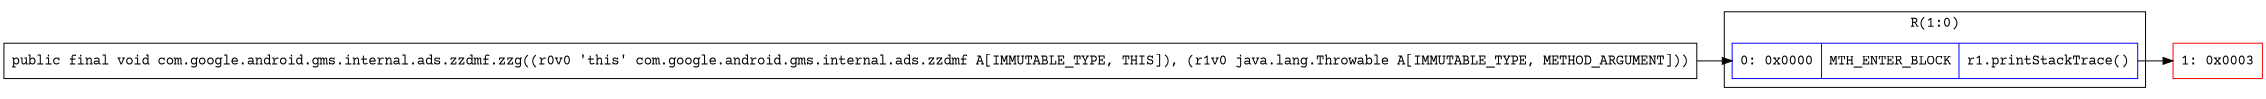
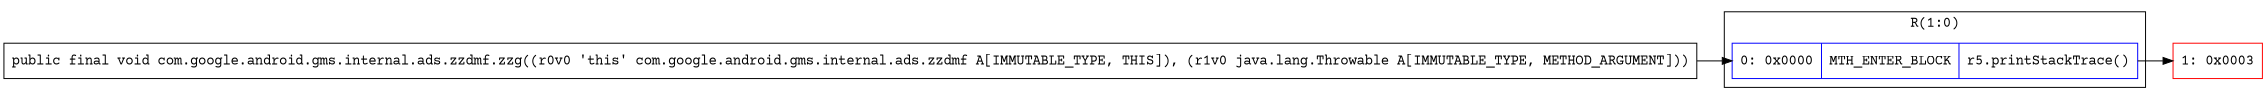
  digraph {
    rankdir=LR
    fontname="Courier Prime"
    node [shape=record fontname="Courier Prime"]
    edge [fontname="Courier Prime"]
-   n1 [color=blue label="{0\:\ 0x0000|MTH_ENTER_BLOCK\l|r1.printStackTrace()\l}"]
+   n1 [color=blue label="{0\:\ 0x0000|MTH_ENTER_BLOCK\l|r5.printStackTrace()\l}"]
    n2 [color=red label="{1\:\ 0x0003}"]
    n3 [label="{public final void com.google.android.gms.internal.ads.zzdmf.zzg((r0v0 'this' com.google.android.gms.internal.ads.zzdmf A[IMMUTABLE_TYPE, THIS]), (r1v0 java.lang.Throwable A[IMMUTABLE_TYPE, METHOD_ARGUMENT])) }"]
    subgraph cluster_1 {
      label="R(1:0)"
      n1
    }
    n1 -> n2
    n3 -> n1
  }
